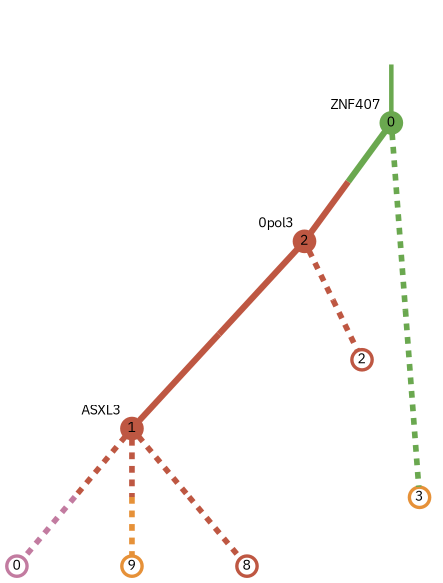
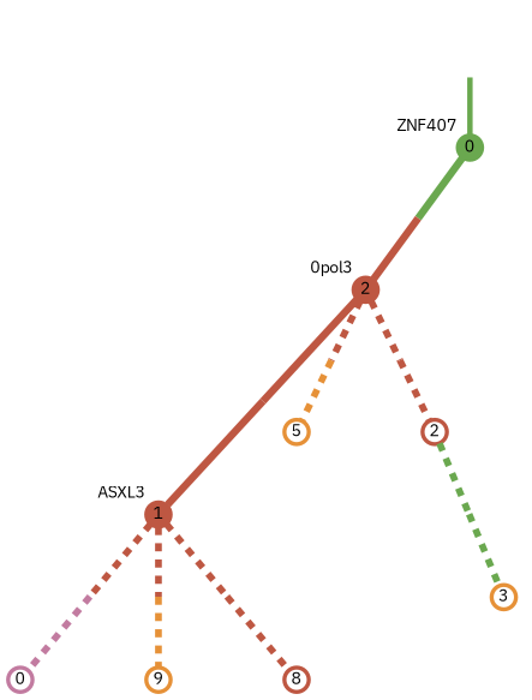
  strict digraph {
    fontname="IBM Plex Sans"
    forcelabels=true
    nodesep=0.7
    rankdir=TB
    ranksep=0.6
    splines=false
    node [color="#be5742ff" fillcolor="#be5742ff" fixedsize=true fontname="IBM Plex Sans" fontsize="12pt" penwidth=3 shape=circle style=solid]
    edge [arrowsize=0 color="#be5742ff;0.5:#be5742ff" fontname="IBM Plex Sans" minlen=2.0 penwidth=5 style=dashed]
    0 [color="#6aa84fff" fillcolor="#6aa84fff" height=0.25 style=filled xlabel=ZNF407]
    2 [height=0.25 style=filled xlabel="0pol3"]
    3 [color="#e69138ff" fillcolor="#6aa84fff" height=0.25]
    1 [height=0.25 style=filled xlabel=ASXL3]
+   5 [color="#e69138ff" fillcolor="#e69138ff" height=0.25]
    n6 [height=0.25 label=2]
    n7 [color="#c27ba0ff" fillcolor="#c27ba0ff" height=0.25 label=0]
    n8 [color="#e69138ff" fillcolor="#e69138ff" height=0.25 label=9]
    8 [height=0.25]
    normal [style=invis xlabel=ZNF407 color="" fillcolor="" fixedsize="" fontsize="" shape=""]
    0 -> 2 [color="#6aa84fff;0.5:#be5742ff" penwidth=5.5 style=solid]
-   0 -> 3 [color="#6aa84fff;0.5:#6aa84fff"]
+   n6 -> 3 [color="#6aa84fff;0.5:#6aa84fff"]
    2 -> 1 [minlen=3.0 penwidth=5.5 style=solid]
+   2 -> 5 [color="#be5742ff;0.5:#e69138ff"]
    2 -> n6
    1 -> n7 [color="#be5742ff;0.5:#c27ba0ff"]
    1 -> n8 [color="#be5742ff;0.5:#e69138ff"]
    1 -> 8
    normal -> 0 [color="#6aa84fff" penwidth=4 style=solid minlen=""]
  }
